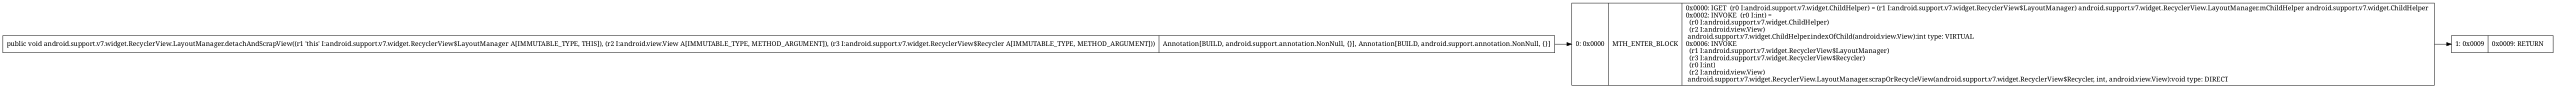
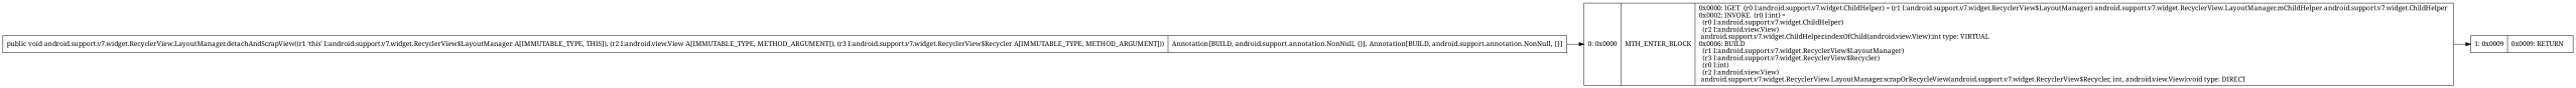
  digraph {
    rankdir=LR
    fontname="Noto Serif"
    node [shape=record fontname="Noto Serif"]
    edge [fontname="Noto Serif"]
-   n1 [label="{0\:\ 0x0000|MTH_ENTER_BLOCK\l|0x0000: IGET  (r0 I:android.support.v7.widget.ChildHelper) = (r1 I:android.support.v7.widget.RecyclerView$LayoutManager) android.support.v7.widget.RecyclerView.LayoutManager.mChildHelper android.support.v7.widget.ChildHelper \l0x0002: INVOKE  (r0 I:int) = \l  (r0 I:android.support.v7.widget.ChildHelper)\l  (r2 I:android.view.View)\l android.support.v7.widget.ChildHelper.indexOfChild(android.view.View):int type: VIRTUAL \l0x0006: INVOKE  \l  (r1 I:android.support.v7.widget.RecyclerView$LayoutManager)\l  (r3 I:android.support.v7.widget.RecyclerView$Recycler)\l  (r0 I:int)\l  (r2 I:android.view.View)\l android.support.v7.widget.RecyclerView.LayoutManager.scrapOrRecycleView(android.support.v7.widget.RecyclerView$Recycler, int, android.view.View):void type: DIRECT \l}"]
+   n1 [label="{0\:\ 0x0000|MTH_ENTER_BLOCK\l|0x0000: IGET  (r0 I:android.support.v7.widget.ChildHelper) = (r1 I:android.support.v7.widget.RecyclerView$LayoutManager) android.support.v7.widget.RecyclerView.LayoutManager.mChildHelper android.support.v7.widget.ChildHelper \l0x0002: INVOKE  (r0 I:int) = \l  (r0 I:android.support.v7.widget.ChildHelper)\l  (r2 I:android.view.View)\l android.support.v7.widget.ChildHelper.indexOfChild(android.view.View):int type: VIRTUAL \l0x0006: BUILD  \l  (r1 I:android.support.v7.widget.RecyclerView$LayoutManager)\l  (r3 I:android.support.v7.widget.RecyclerView$Recycler)\l  (r0 I:int)\l  (r2 I:android.view.View)\l android.support.v7.widget.RecyclerView.LayoutManager.scrapOrRecycleView(android.support.v7.widget.RecyclerView$Recycler, int, android.view.View):void type: DIRECT \l}"]
    n2 [label="{1\:\ 0x0009|0x0009: RETURN   \l}"]
    n3 [label="{public void android.support.v7.widget.RecyclerView.LayoutManager.detachAndScrapView((r1 'this' I:android.support.v7.widget.RecyclerView$LayoutManager A[IMMUTABLE_TYPE, THIS]), (r2 I:android.view.View A[IMMUTABLE_TYPE, METHOD_ARGUMENT]), (r3 I:android.support.v7.widget.RecyclerView$Recycler A[IMMUTABLE_TYPE, METHOD_ARGUMENT]))  | Annotation[BUILD, android.support.annotation.NonNull, \{\}], Annotation[BUILD, android.support.annotation.NonNull, \{\}]\l}"]
    n1 -> n2
    n3 -> n1
  }
